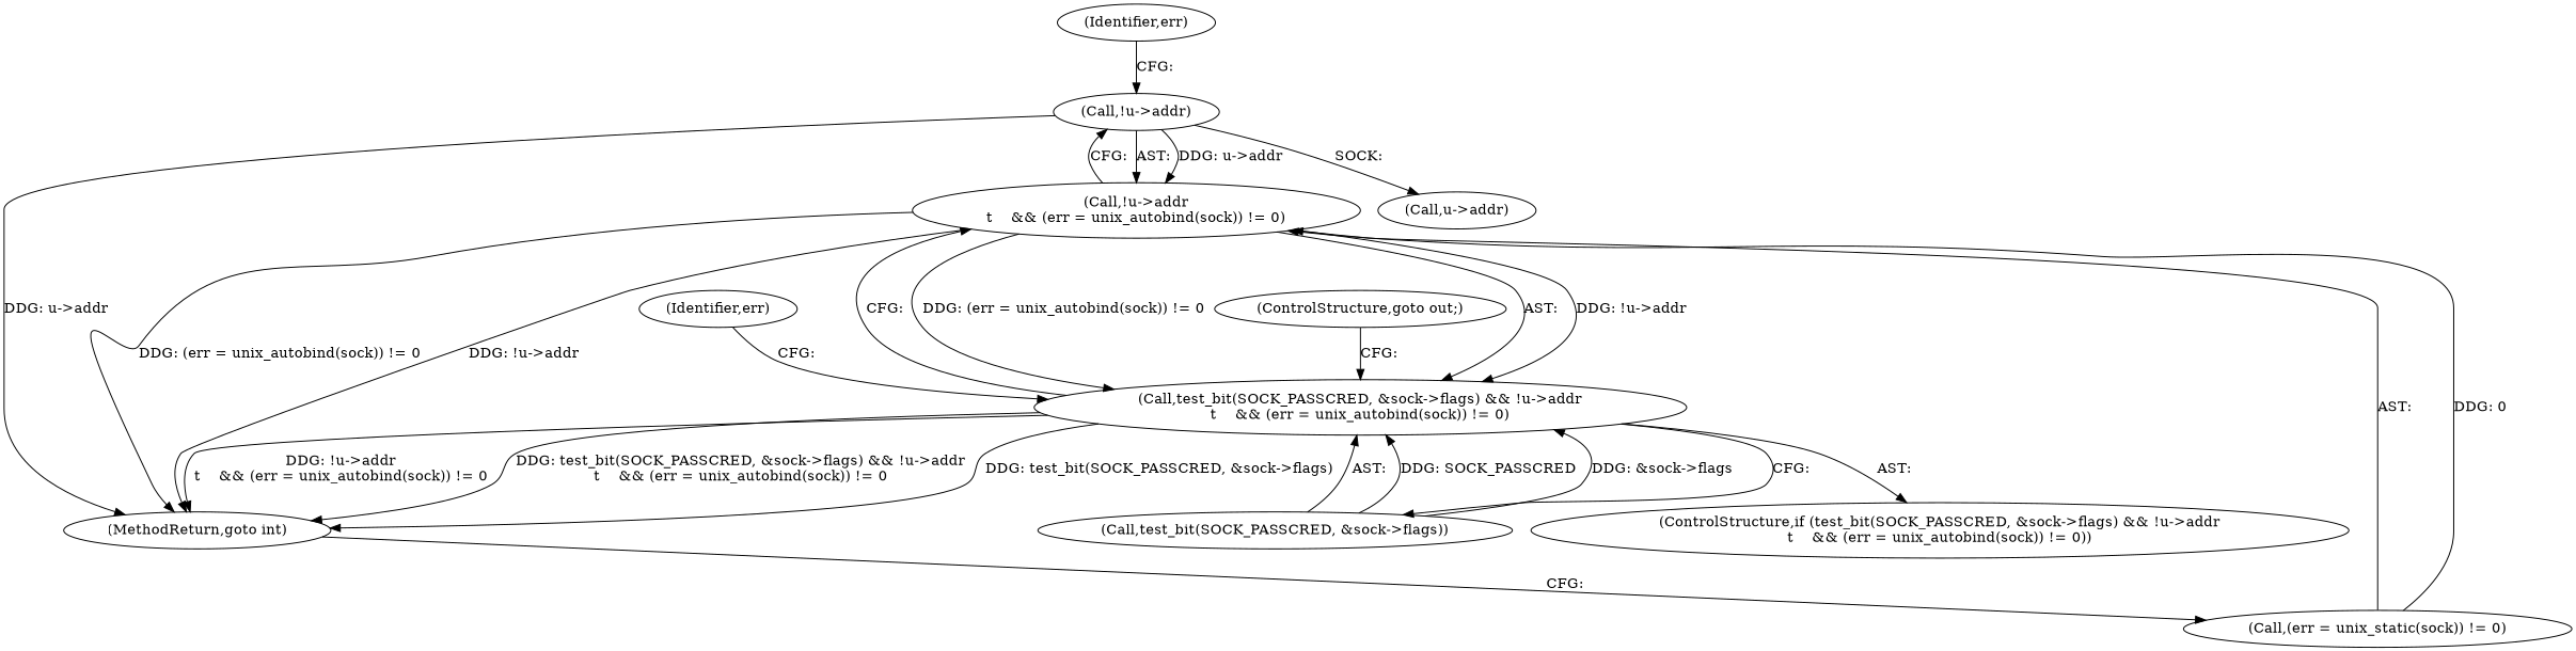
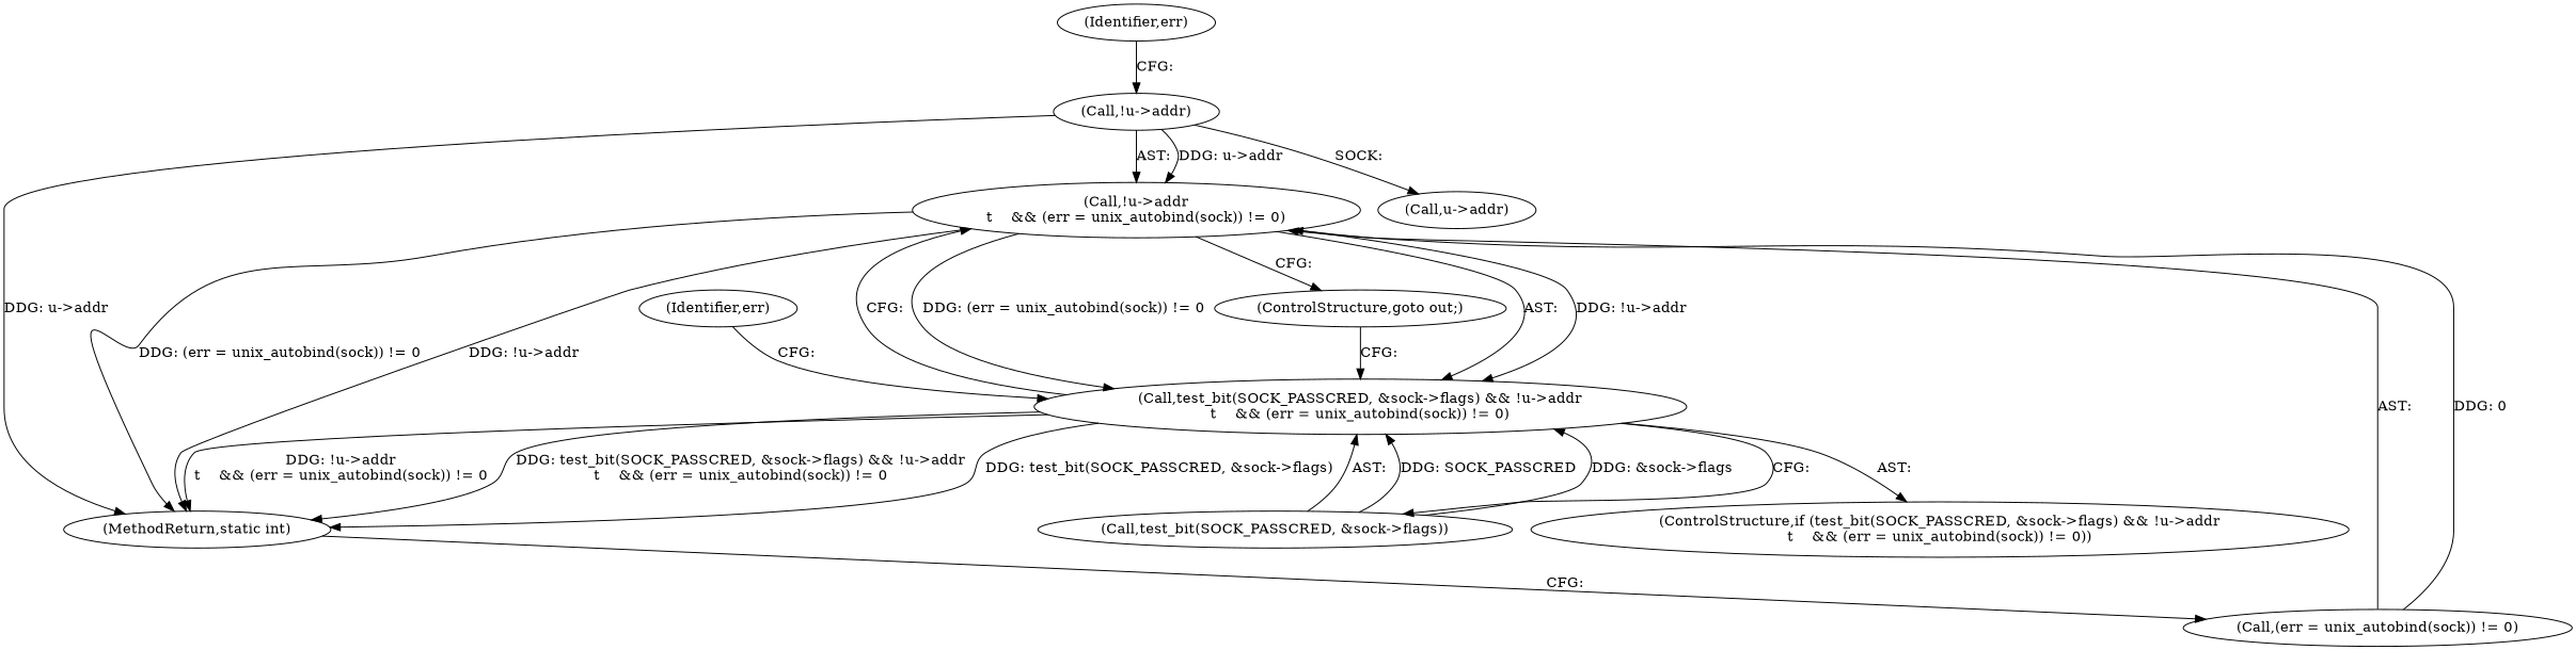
  digraph {
    n1 [label="(Call,!u->addr)"]
    n2 [label="(Call,!u->addr\n\t    && (err = unix_autobind(sock)) != 0)"]
-   n3 [label="(MethodReturn,goto int)"]
+   n3 [label="(MethodReturn,static int)"]
    n4 [label="(Call,u->addr)"]
    n5 [label="(Call,test_bit(SOCK_PASSCRED, &sock->flags) && !u->addr\n\t    && (err = unix_autobind(sock)) != 0)"]
-   n6 [label="(Call,(err = unix_static(sock)) != 0)"]
+   n6 [label="(Call,(err = unix_autobind(sock)) != 0)"]
    n7 [label="(ControlStructure,if (test_bit(SOCK_PASSCRED, &sock->flags) && !u->addr\n\t    && (err = unix_autobind(sock)) != 0))"]
    n8 [label="(Call,test_bit(SOCK_PASSCRED, &sock->flags))"]
    n9 [label="(ControlStructure,goto out;)"]
    n10 [label="(Identifier,err)"]
    n11 [label="(Identifier,err)"]
    n1 -> n2 [label="AST: "]
    n1 -> n2 [label="DDG: u->addr"]
    n1 -> n3 [label="DDG: u->addr"]
    n1 -> n4 [label="SOCK: "]
-   n2 -> n1 [label="CFG: "]
+   n2 -> n9 [label="CFG: "]
    n2 -> n3 [label="DDG: (err = unix_autobind(sock)) != 0"]
    n2 -> n3 [label="DDG: !u->addr"]
    n2 -> n5 [label="AST: "]
    n2 -> n5 [label="DDG: !u->addr"]
    n2 -> n5 [label="DDG: (err = unix_autobind(sock)) != 0"]
    n3 -> n6 [label="CFG: "]
    n5 -> n2 [label="CFG: "]
    n5 -> n3 [label="DDG: test_bit(SOCK_PASSCRED, &sock->flags) && !u->addr\n\t    && (err = unix_autobind(sock)) != 0"]
    n5 -> n3 [label="DDG: test_bit(SOCK_PASSCRED, &sock->flags)"]
    n5 -> n3 [label="DDG: !u->addr\n\t    && (err = unix_autobind(sock)) != 0"]
    n5 -> n7 [label="AST: "]
    n5 -> n8 [label="CFG: "]
    n6 -> n2 [label="AST: "]
    n6 -> n2 [label="DDG: 0"]
    n8 -> n5 [label="AST: "]
    n8 -> n5 [label="DDG: SOCK_PASSCRED"]
    n8 -> n5 [label="DDG: &sock->flags"]
    n9 -> n5 [label="CFG: "]
    n10 -> n1 [label="CFG: "]
    n11 -> n5 [label="CFG: "]
  }
